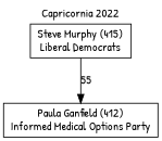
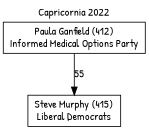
  digraph {
    label="Capricornia 2022"
    labelloc=t
    mclimit=10
    fontname="Patrick Hand"
    node [shape=box fontname="Patrick Hand"]
    n1 [label="Steve Murphy (415)\nLiberal Democrats"]
    n2 [label="Paula Ganfield (412)\nInformed Medical Options Party"]
-   n1 -> n2 [label=55 fontname="Patrick Hand"]
+   n2 -> n1 [label=55 fontname="Patrick Hand"]
  }
